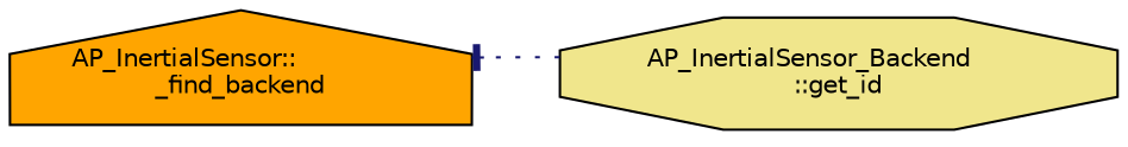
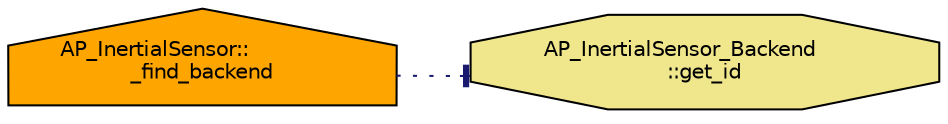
  digraph {
    rankdir=LR
    node [color=black fontname=Helvetica fontsize=10 style=filled]
    n1 [fillcolor=orange fontcolor=black height=0.2 label="AP_InertialSensor::\l_find_backend" shape=house width=0.4]
    n2 [fillcolor=khaki height=0.2 label="AP_InertialSensor_Backend\l::get_id" shape=octagon width=0.4]
-   n2 -> n1 [color=midnightblue fontname=Helvetica fontsize=10 labelfontname=Helvetica labelfontsize=10 style=dotted arrowhead=tee]
+   n1 -> n2 [color=midnightblue fontname=Helvetica fontsize=10 labelfontname=Helvetica labelfontsize=10 style=dotted arrowhead=tee]
  }
